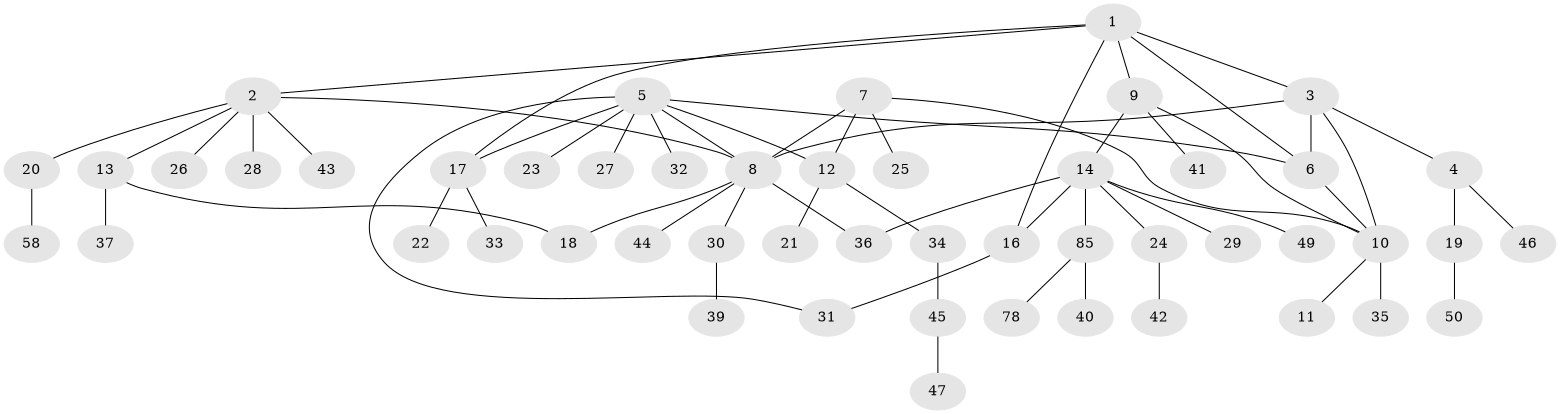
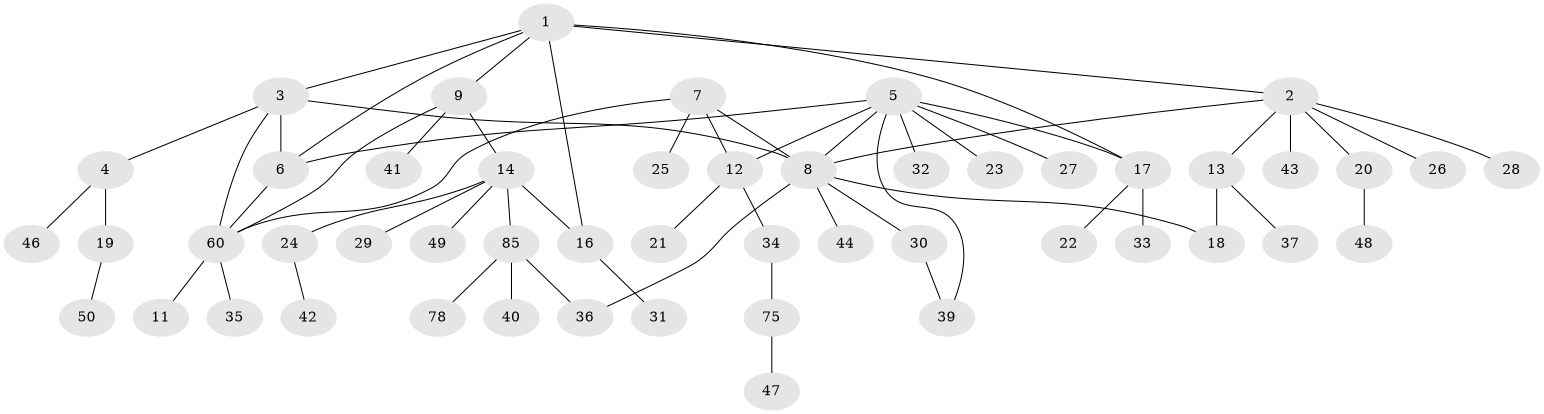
  graph {
    node [color=gray90 style=filled]
    1
    2
    3
    6
    9
    16
    17
    8
    13
    20
    26
    28
    43
    4
-   10
+   10 [label=60]
    14
    41
    31
    22
    33
    18
    30
    36
    44
    37
-   48 [label=58]
+   48
    19
    46
    11
    35
    50
    5
    12
    23
    27
    32
    21
    34
    7
    25
    39
    n42 [label=85]
    24
    29
    49
-   45
+   45 [label=75]
    n47 [label=78]
    40
    42
    47
    1 -- 2
    1 -- 3
    1 -- 6
    1 -- 9
    1 -- 16
    1 -- 17
    2 -- 8
    2 -- 13
    2 -- 20
    2 -- 26
    2 -- 28
    2 -- 43
    3 -- 6
    3 -- 8
    3 -- 4
    3 -- 10
    6 -- 10
    9 -- 10
    9 -- 14
    9 -- 41
    16 -- 31
    17 -- 22
    17 -- 33
    8 -- 18
    8 -- 30
    8 -- 36
    8 -- 44
    13 -- 18
    13 -- 37
    20 -- 48
    4 -- 19
    4 -- 46
    10 -- 11
    10 -- 35
    14 -- 16
-   14 -- 36
+   n42 -- 36
    14 -- n42
    14 -- 24
    14 -- 29
    14 -- 49
    30 -- 39
    19 -- 50
    5 -- 6
    5 -- 17
    5 -- 8
-   5 -- 31
+   5 -- 39
    5 -- 12
    5 -- 23
    5 -- 27
    5 -- 32
    12 -- 21
    12 -- 34
    34 -- 45
    7 -- 8
    7 -- 10
    7 -- 12
    7 -- 25
    n42 -- n47
    n42 -- 40
    24 -- 42
    45 -- 47
  }
